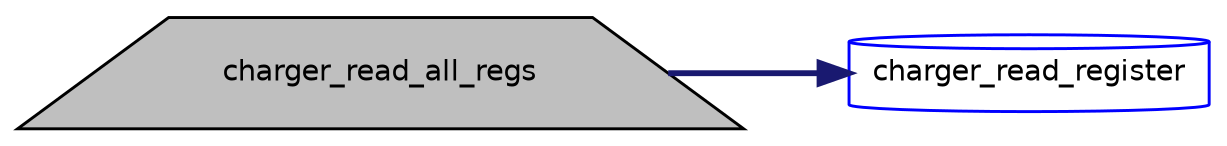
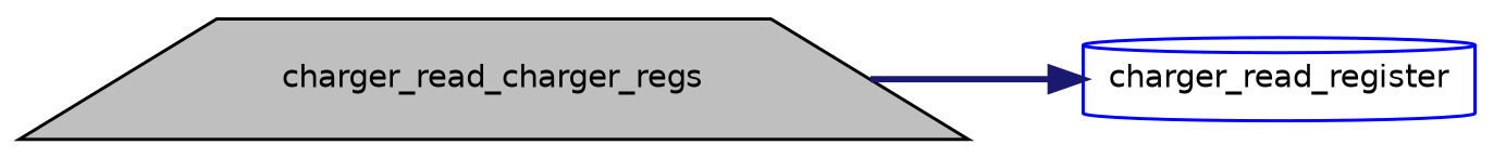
  digraph {
    rankdir=LR
    node [fontname=Helvetica fontsize=10 style=filled]
-   n1 [color=black fillcolor=grey75 fontcolor=black height=0.2 label=charger_read_all_regs shape=trapezium width=0.4]
+   n1 [color=black fillcolor=grey75 fontcolor=black height=0.2 label=charger_read_charger_regs shape=trapezium width=0.4]
    n2 [color=blue fillcolor=white height=0.2 label=charger_read_register shape=cylinder width=0.4]
    n1 -> n2 [color=midnightblue fontname=Helvetica fontsize=10 labelfontname=Helvetica labelfontsize=10 style=bold]
  }
